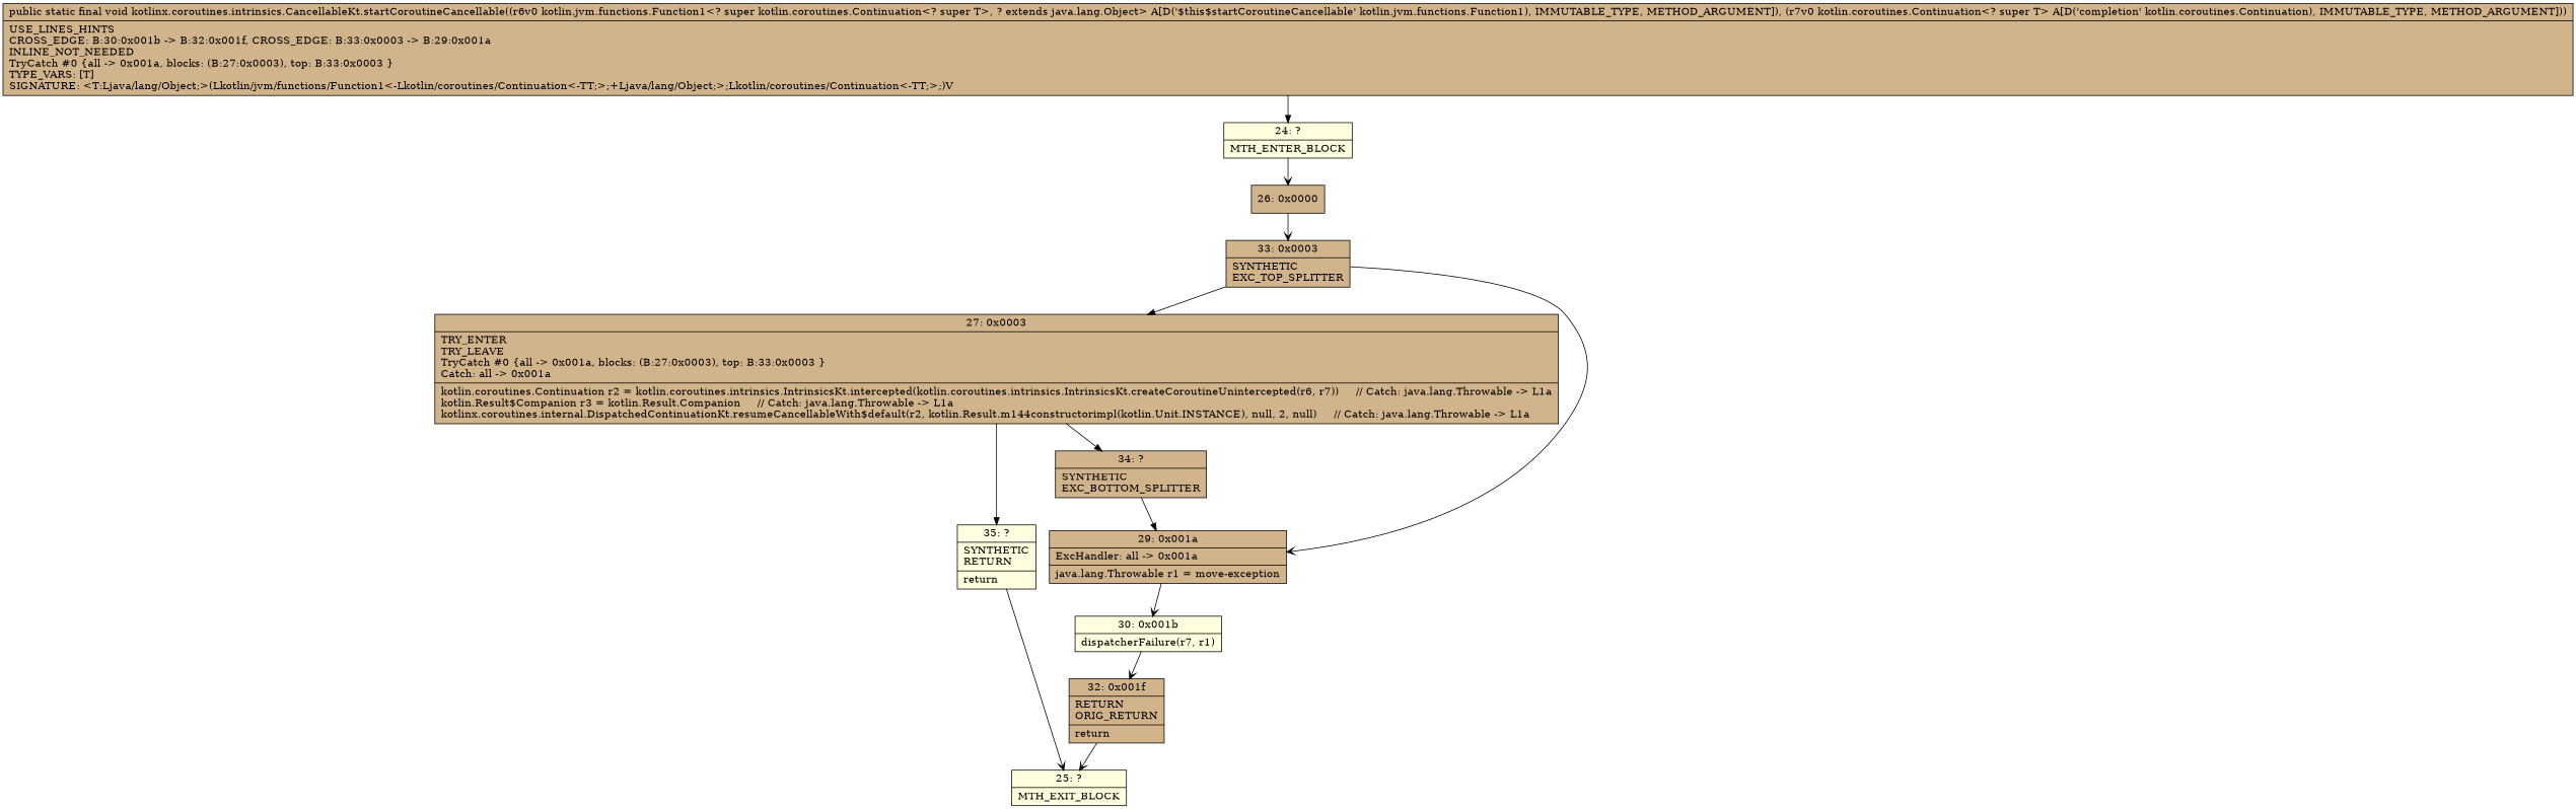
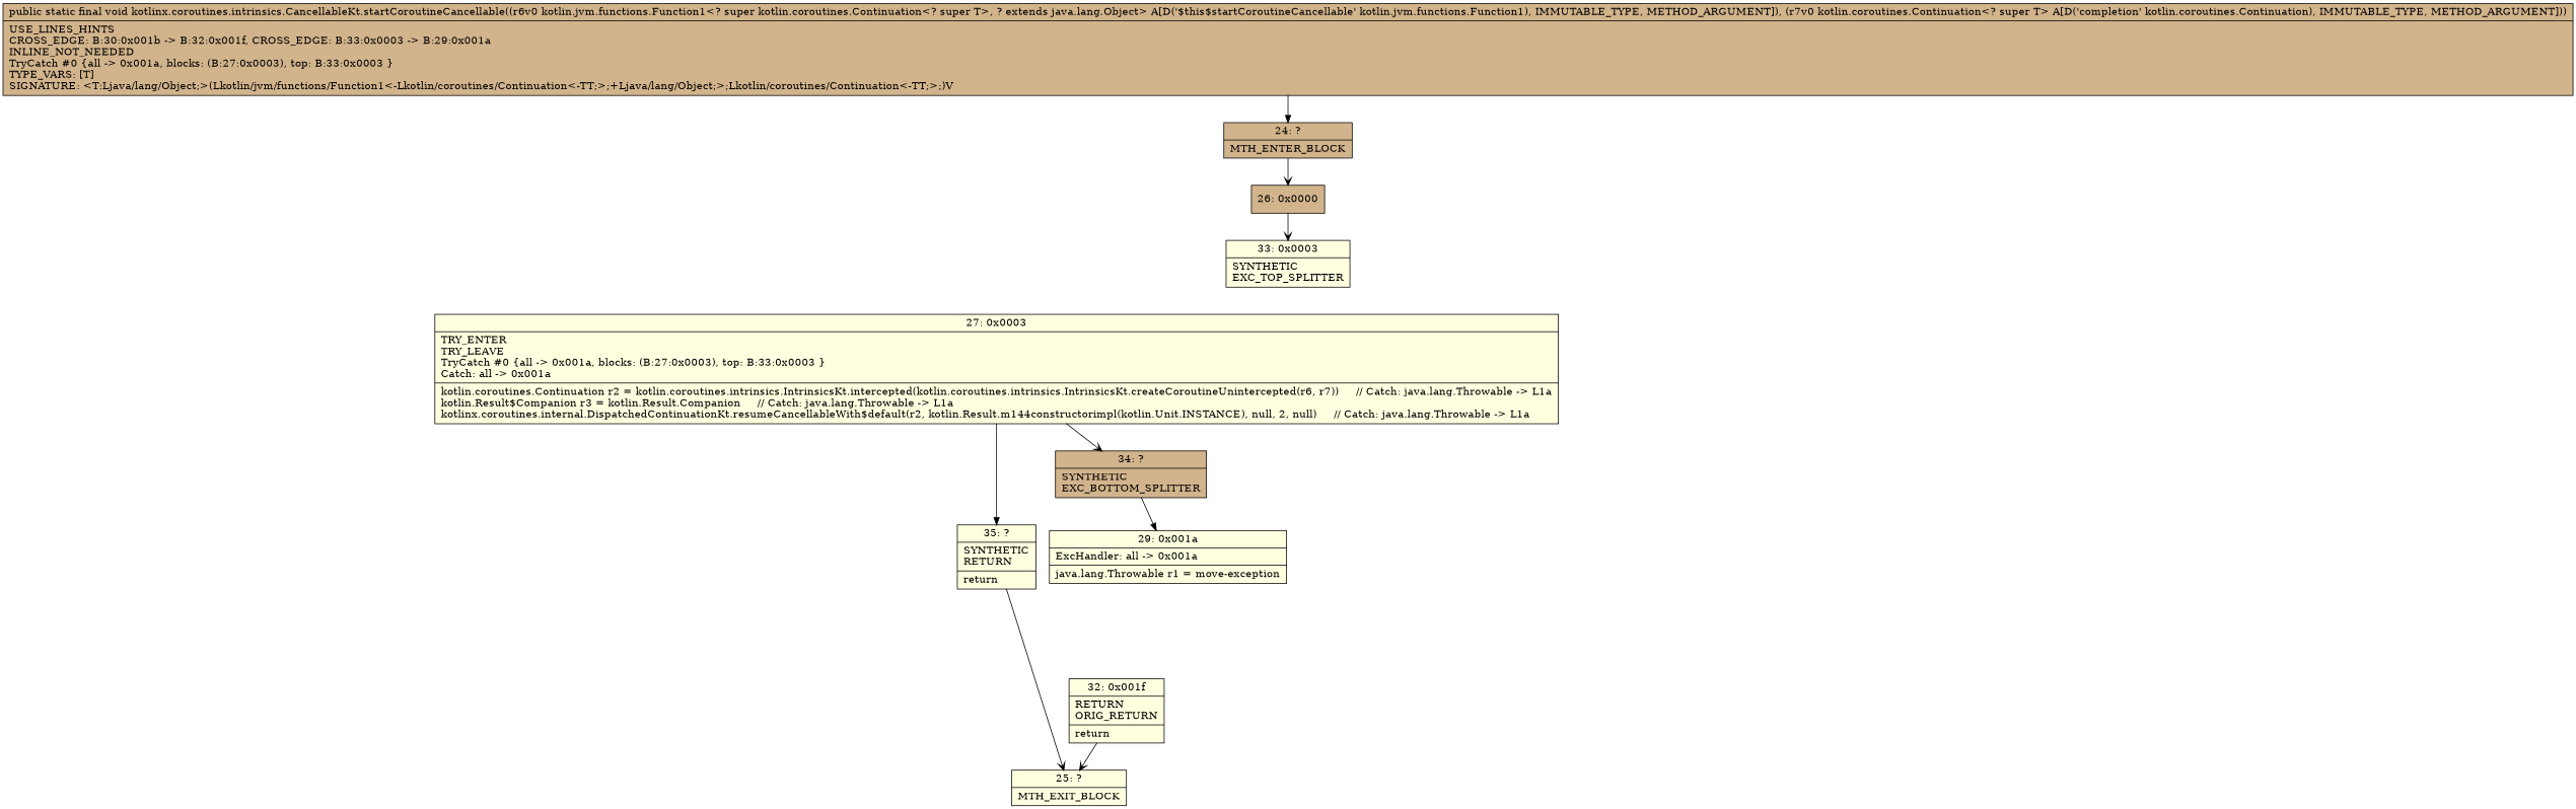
  digraph {
    node [fillcolor=tan shape=record style=filled]
    edge [arrowhead=vee]
-   n1 [fillcolor=lightyellow label="{24\:\ ?|MTH_ENTER_BLOCK\l}"]
+   n1 [label="{24\:\ ?|MTH_ENTER_BLOCK\l}"]
    n2 [label="{26\:\ 0x0000}"]
-   n3 [label="{33\:\ 0x0003|SYNTHETIC\lEXC_TOP_SPLITTER\l}"]
-   n4 [label="{27\:\ 0x0003|TRY_ENTER\lTRY_LEAVE\lTryCatch #0 \{all \-\> 0x001a, blocks: (B:27:0x0003), top: B:33:0x0003 \}\lCatch: all \-\> 0x001a\l|kotlin.coroutines.Continuation r2 = kotlin.coroutines.intrinsics.IntrinsicsKt.intercepted(kotlin.coroutines.intrinsics.IntrinsicsKt.createCoroutineUnintercepted(r6, r7))     \/\/ Catch: java.lang.Throwable \-\> L1a\lkotlin.Result$Companion r3 = kotlin.Result.Companion     \/\/ Catch: java.lang.Throwable \-\> L1a\lkotlinx.coroutines.internal.DispatchedContinuationKt.resumeCancellableWith$default(r2, kotlin.Result.m144constructorimpl(kotlin.Unit.INSTANCE), null, 2, null)     \/\/ Catch: java.lang.Throwable \-\> L1a\l}"]
-   n5 [label="{29\:\ 0x001a|ExcHandler: all \-\> 0x001a\l|java.lang.Throwable r1 = move\-exception\l}"]
+   n3 [fillcolor=lightyellow label="{33\:\ 0x0003|SYNTHETIC\lEXC_TOP_SPLITTER\l}"]
+   n4 [fillcolor=lightyellow label="{27\:\ 0x0003|TRY_ENTER\lTRY_LEAVE\lTryCatch #0 \{all \-\> 0x001a, blocks: (B:27:0x0003), top: B:33:0x0003 \}\lCatch: all \-\> 0x001a\l|kotlin.coroutines.Continuation r2 = kotlin.coroutines.intrinsics.IntrinsicsKt.intercepted(kotlin.coroutines.intrinsics.IntrinsicsKt.createCoroutineUnintercepted(r6, r7))     \/\/ Catch: java.lang.Throwable \-\> L1a\lkotlin.Result$Companion r3 = kotlin.Result.Companion     \/\/ Catch: java.lang.Throwable \-\> L1a\lkotlinx.coroutines.internal.DispatchedContinuationKt.resumeCancellableWith$default(r2, kotlin.Result.m144constructorimpl(kotlin.Unit.INSTANCE), null, 2, null)     \/\/ Catch: java.lang.Throwable \-\> L1a\l}"]
+   n5 [fillcolor=lightyellow label="{29\:\ 0x001a|ExcHandler: all \-\> 0x001a\l|java.lang.Throwable r1 = move\-exception\l}"]
    n6 [label="{34\:\ ?|SYNTHETIC\lEXC_BOTTOM_SPLITTER\l}"]
    n7 [fillcolor=lightyellow label="{35\:\ ?|SYNTHETIC\lRETURN\l|return\l}"]
-   n8 [fillcolor=lightyellow label="{30\:\ 0x001b|dispatcherFailure(r7, r1)\l}"]
    n9 [fillcolor=lightyellow label="{25\:\ ?|MTH_EXIT_BLOCK\l}"]
-   n10 [label="{32\:\ 0x001f|RETURN\lORIG_RETURN\l|return\l}"]
+   n10 [fillcolor=lightyellow label="{32\:\ 0x001f|RETURN\lORIG_RETURN\l|return\l}"]
    n11 [label="{public static final void kotlinx.coroutines.intrinsics.CancellableKt.startCoroutineCancellable((r6v0 kotlin.jvm.functions.Function1\<? super kotlin.coroutines.Continuation\<? super T\>, ? extends java.lang.Object\> A[D('$this$startCoroutineCancellable' kotlin.jvm.functions.Function1), IMMUTABLE_TYPE, METHOD_ARGUMENT]), (r7v0 kotlin.coroutines.Continuation\<? super T\> A[D('completion' kotlin.coroutines.Continuation), IMMUTABLE_TYPE, METHOD_ARGUMENT]))  | USE_LINES_HINTS\lCROSS_EDGE: B:30:0x001b \-\> B:32:0x001f, CROSS_EDGE: B:33:0x0003 \-\> B:29:0x001a\lINLINE_NOT_NEEDED\lTryCatch #0 \{all \-\> 0x001a, blocks: (B:27:0x0003), top: B:33:0x0003 \}\lTYPE_VARS: [T]\lSIGNATURE: \<T:Ljava\/lang\/Object;\>(Lkotlin\/jvm\/functions\/Function1\<\-Lkotlin\/coroutines\/Continuation\<\-TT;\>;+Ljava\/lang\/Object;\>;Lkotlin\/coroutines\/Continuation\<\-TT;\>;)V\l}"]
    n1 -> n2
    n2 -> n3
-   n3 -> n4 [arrowhead=normal]
-   n3 -> n5
-   n4 -> n6 [arrowhead=normal]
+   n4 -> n6
    n4 -> n7 [arrowhead=normal]
-   n5 -> n8
    n6 -> n5 [arrowhead=normal]
    n7 -> n9
-   n8 -> n10
    n10 -> n9
    n11 -> n1 [arrowhead=normal]
  }
